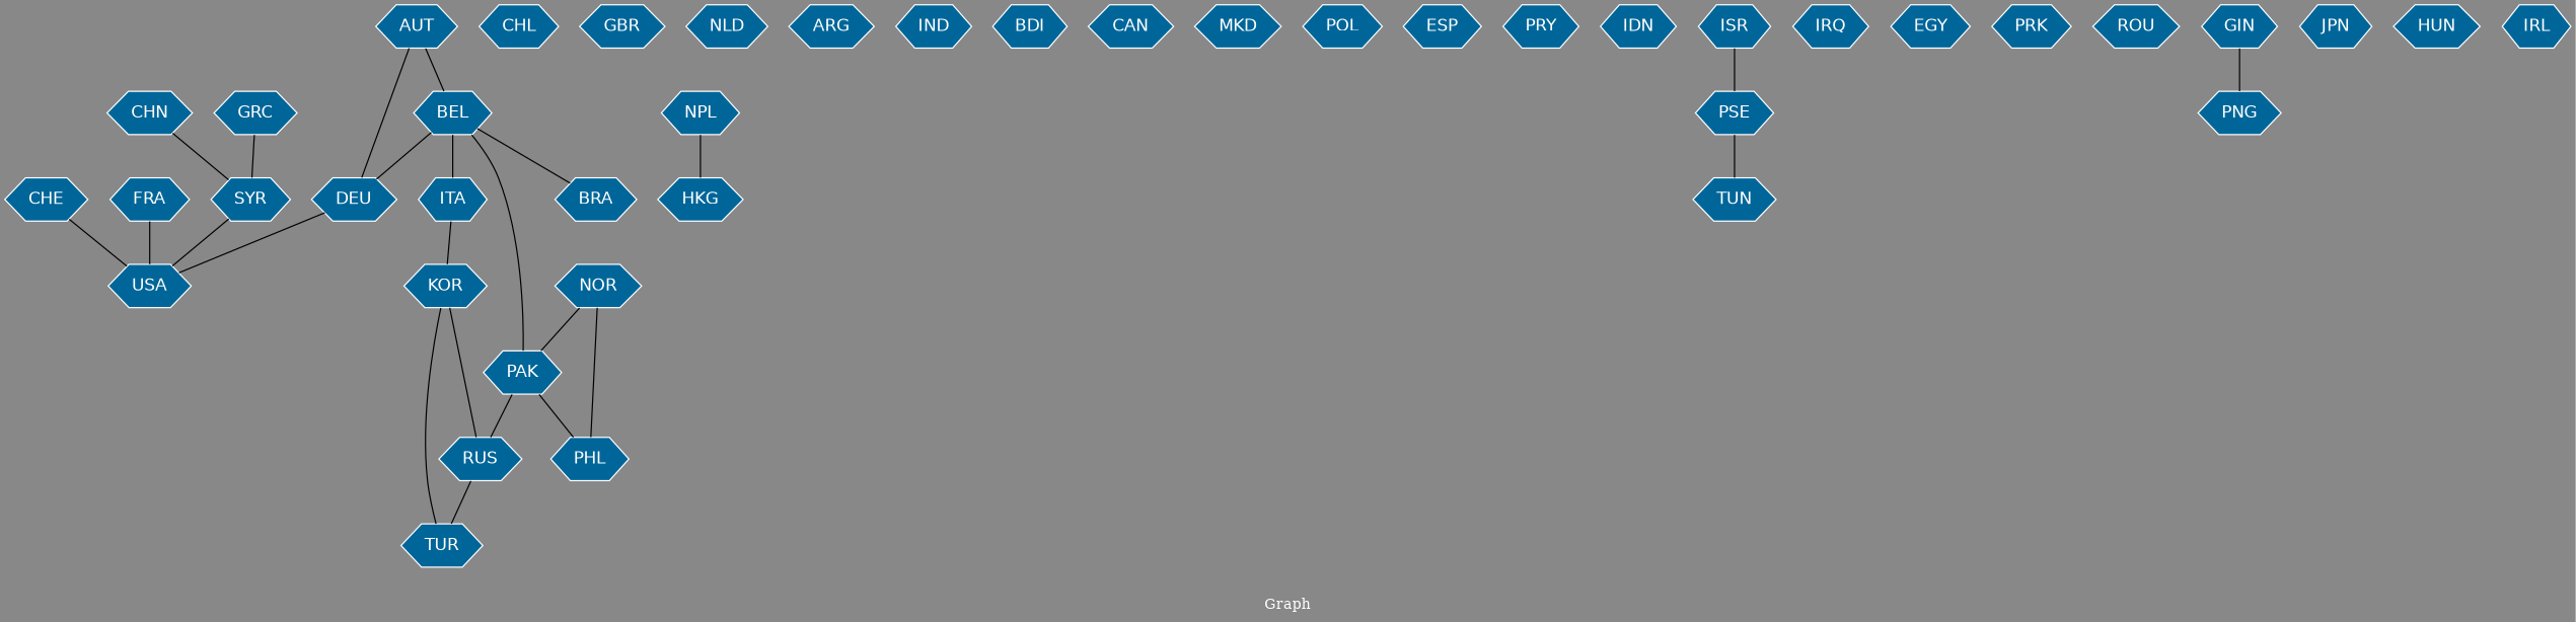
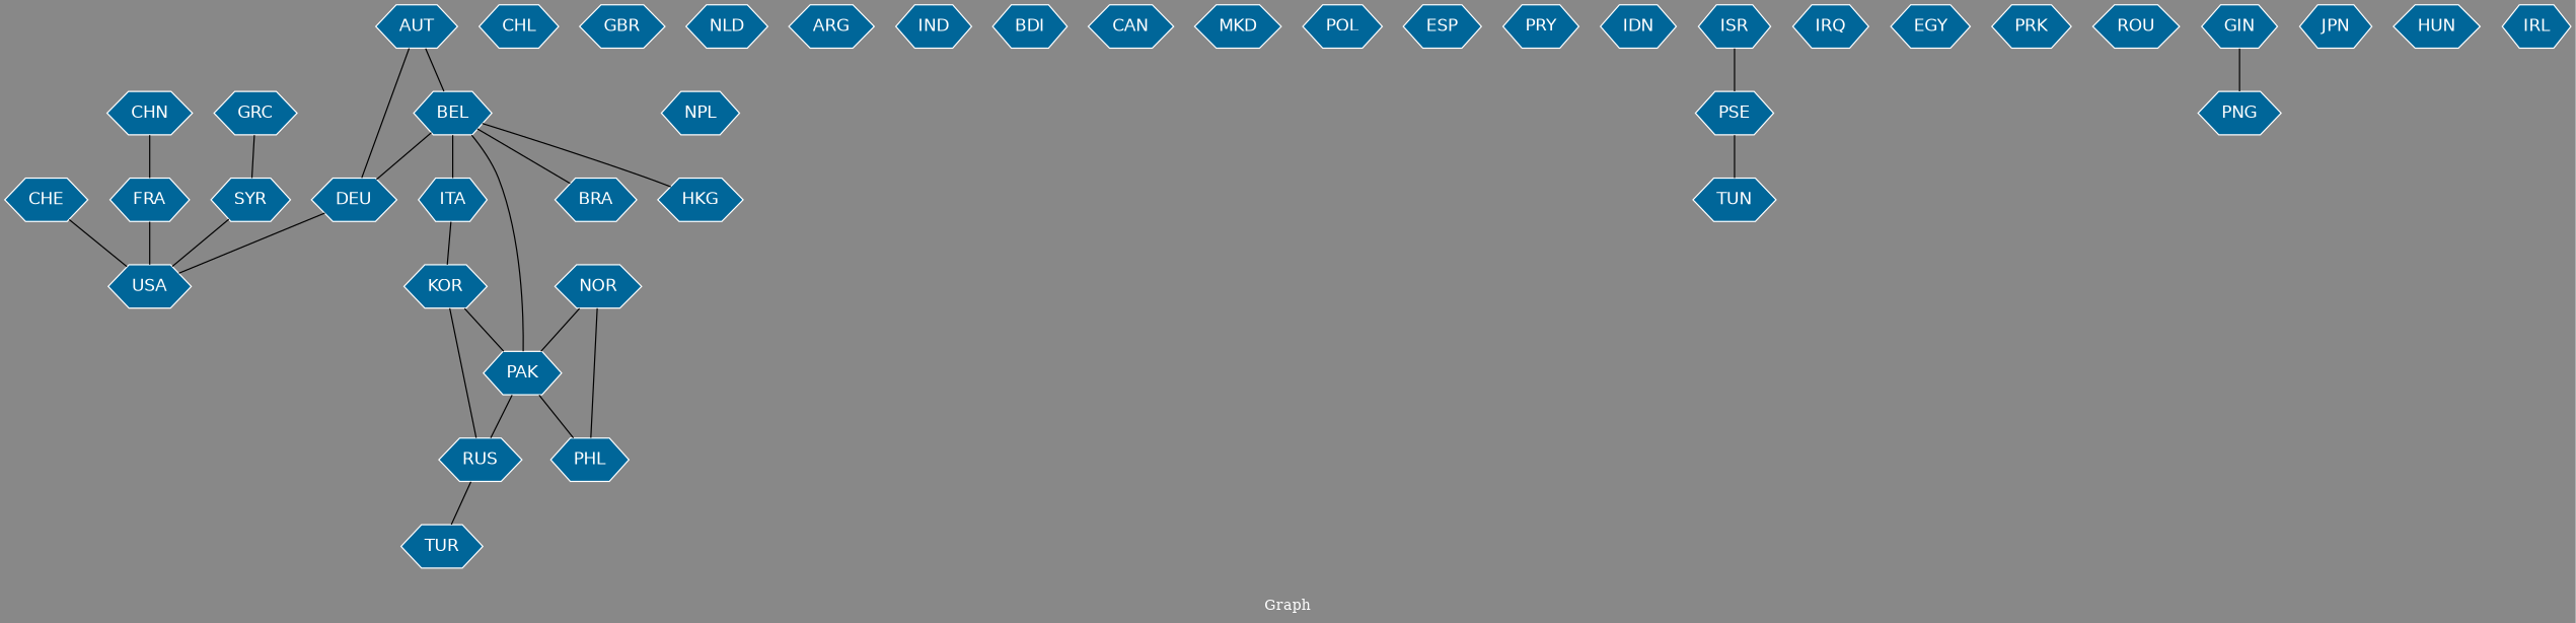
  graph {
    bgcolor="#888888"
    fontcolor=white
    fontsize=12
    label="Graph"
    node [color=white fillcolor="#006699" fontcolor=white fontname=Helvetica shape=hexagon style=filled]
    edge [arrowhead=open color=black fontcolor=white fontname=Courier fontsize=12 weight=1]
    n1 [label=USA]
    n2 [label=CHE]
    n3 [label=NPL]
    n4 [label=FRA]
    n5 [label=BEL]
    n6 [label=ITA]
    n7 [label=DEU]
    n8 [label=PAK]
    n9 [label=BRA]
    n10 [label=HKG]
    n11 [label=KOR]
    n12 [label=RUS]
    n13 [label=PHL]
    n14 [label=TUR]
    n15 [label=CHL]
    n16 [label=GBR]
    n17 [label=NLD]
    n18 [label=ARG]
    n19 [label=IND]
    n20 [label=BDI]
    n21 [label=CAN]
    n22 [label=SYR]
    n23 [label=GRC]
    n24 [label=MKD]
    n25 [label=POL]
    n26 [label=ESP]
    n27 [label=PRY]
    n28 [label=IDN]
    n29 [label=ISR]
    n30 [label=PSE]
    n31 [label=TUN]
    n32 [label=IRQ]
    n33 [label=CHN]
    n34 [label=EGY]
    n35 [label=PRK]
    n36 [label=ROU]
    n37 [label=GIN]
    n38 [label=PNG]
    n39 [label=JPN]
    n40 [label=HUN]
    n41 [label=IRL]
    n42 [label=AUT]
    n43 [label=NOR]
    n2 -- n1
    n4 -- n1 [weight=2]
    n5 -- n6 [weight=3]
    n5 -- n7
    n5 -- n8
    n5 -- n9
-   n3 -- n10
+   n5 -- n10
    n6 -- n11
    n7 -- n1
    n8 -- n12
    n8 -- n13
    n11 -- n12
-   n11 -- n14
+   n11 -- n8
    n12 -- n14
    n22 -- n1
    n23 -- n22
    n29 -- n30 [weight=2]
    n30 -- n31 [weight=2]
-   n33 -- n22
+   n33 -- n4
    n37 -- n38
    n42 -- n5
    n42 -- n7
    n43 -- n8
    n43 -- n13
  }
